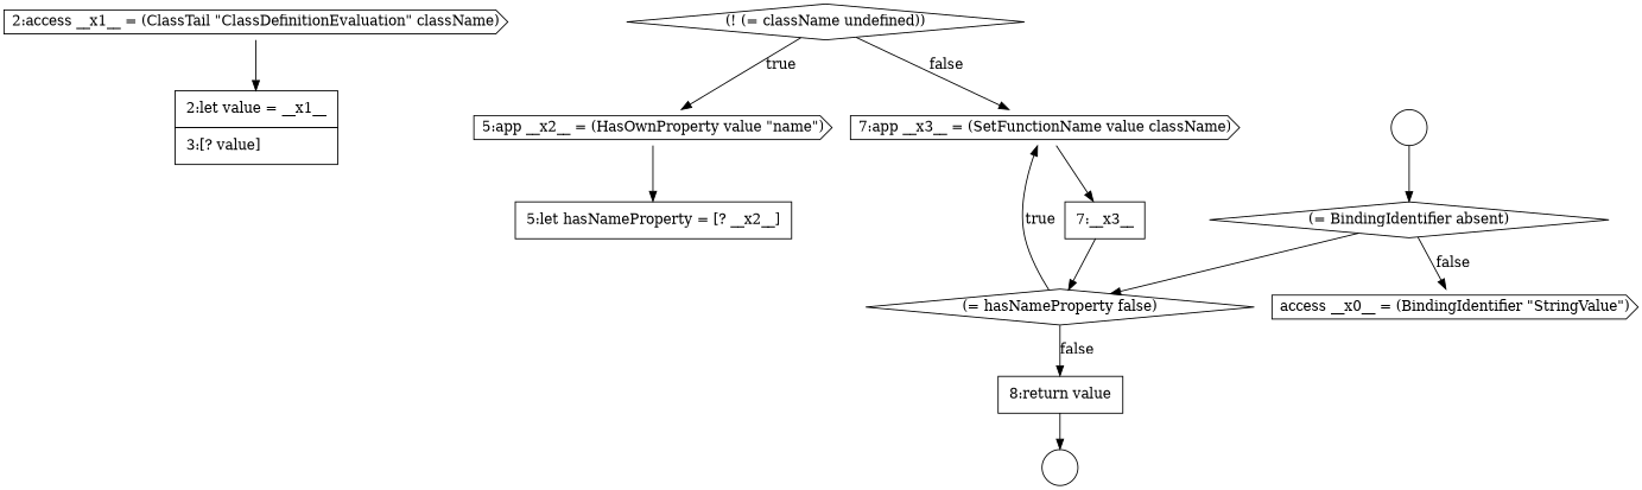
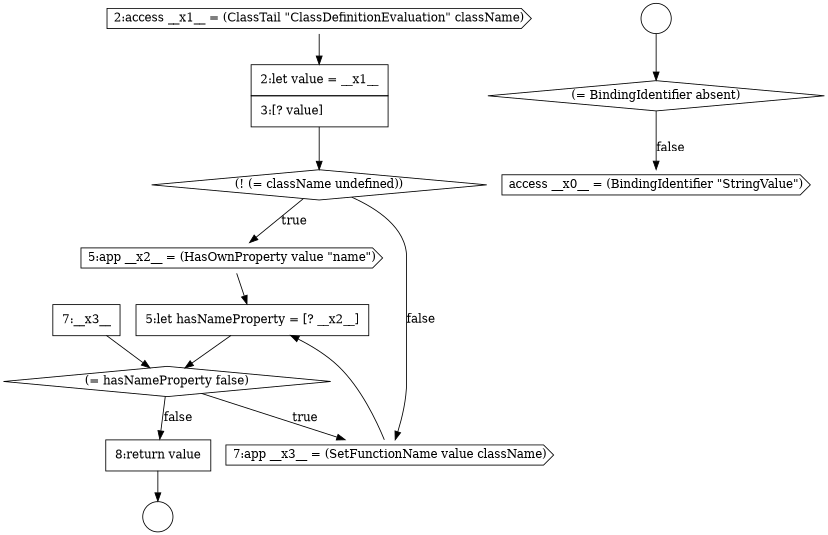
  digraph {
    node [color=black fillcolor=white shape=cds style=filled]
    edge [color=black]
    n1 [label=<<font color="black">2:access __x1__ = (ClassTail &quot;ClassDefinitionEvaluation&quot; className)</font>>]
    n2 [label=<<font color="black">     <table border="0" cellborder="1" cellspacing="0" cellpadding="10">       <tr><td align="left">2:let value = __x1__</td></tr>       <tr><td align="left">3:[? value]</td></tr>     </table>   </font>> margin=0 shape=none]
    n3 [label=<<font color="black">5:app __x2__ = (HasOwnProperty value &quot;name&quot;)</font>>]
    n4 [label=<<font color="black">     <table border="0" cellborder="1" cellspacing="0" cellpadding="10">       <tr><td align="left">5:let hasNameProperty = [? __x2__]</td></tr>     </table>   </font>> margin=0 shape=none]
    n5 [label=<<font color="black">(= hasNameProperty false)</font>> shape=diamond]
    n6 [label=" " shape=circle]
    n7 [label=<<font color="black">(= BindingIdentifier absent)</font>> shape=diamond]
    n8 [label=<<font color="black">access __x0__ = (BindingIdentifier &quot;StringValue&quot;)</font>>]
    n9 [label=<<font color="black">     <table border="0" cellborder="1" cellspacing="0" cellpadding="10">       <tr><td align="left">8:return value</td></tr>     </table>   </font>> margin=0 shape=none]
    n10 [label=<<font color="black">7:app __x3__ = (SetFunctionName value className)</font>>]
    n11 [label=" " shape=circle]
    n12 [label=<<font color="black">(! (= className undefined))</font>> shape=diamond]
    n13 [label=<<font color="black">     <table border="0" cellborder="1" cellspacing="0" cellpadding="10">       <tr><td align="left">7:__x3__</td></tr>     </table>   </font>> margin=0 shape=none]
    n1 -> n2
+   n2 -> n12
    n3 -> n4
-   n7 -> n5
+   n4 -> n5
    n5 -> n9 [label=<<font color="black">false</font>>]
    n5 -> n10 [label=<<font color="black">true</font>>]
    n7 -> n8 [label=<<font color="black">false</font>>]
    n9 -> n6
-   n10 -> n13
+   n10 -> n4
    n11 -> n7
    n12 -> n3 [label=<<font color="black">true</font>>]
    n12 -> n10 [label=<<font color="black">false</font>>]
    n13 -> n5
  }
